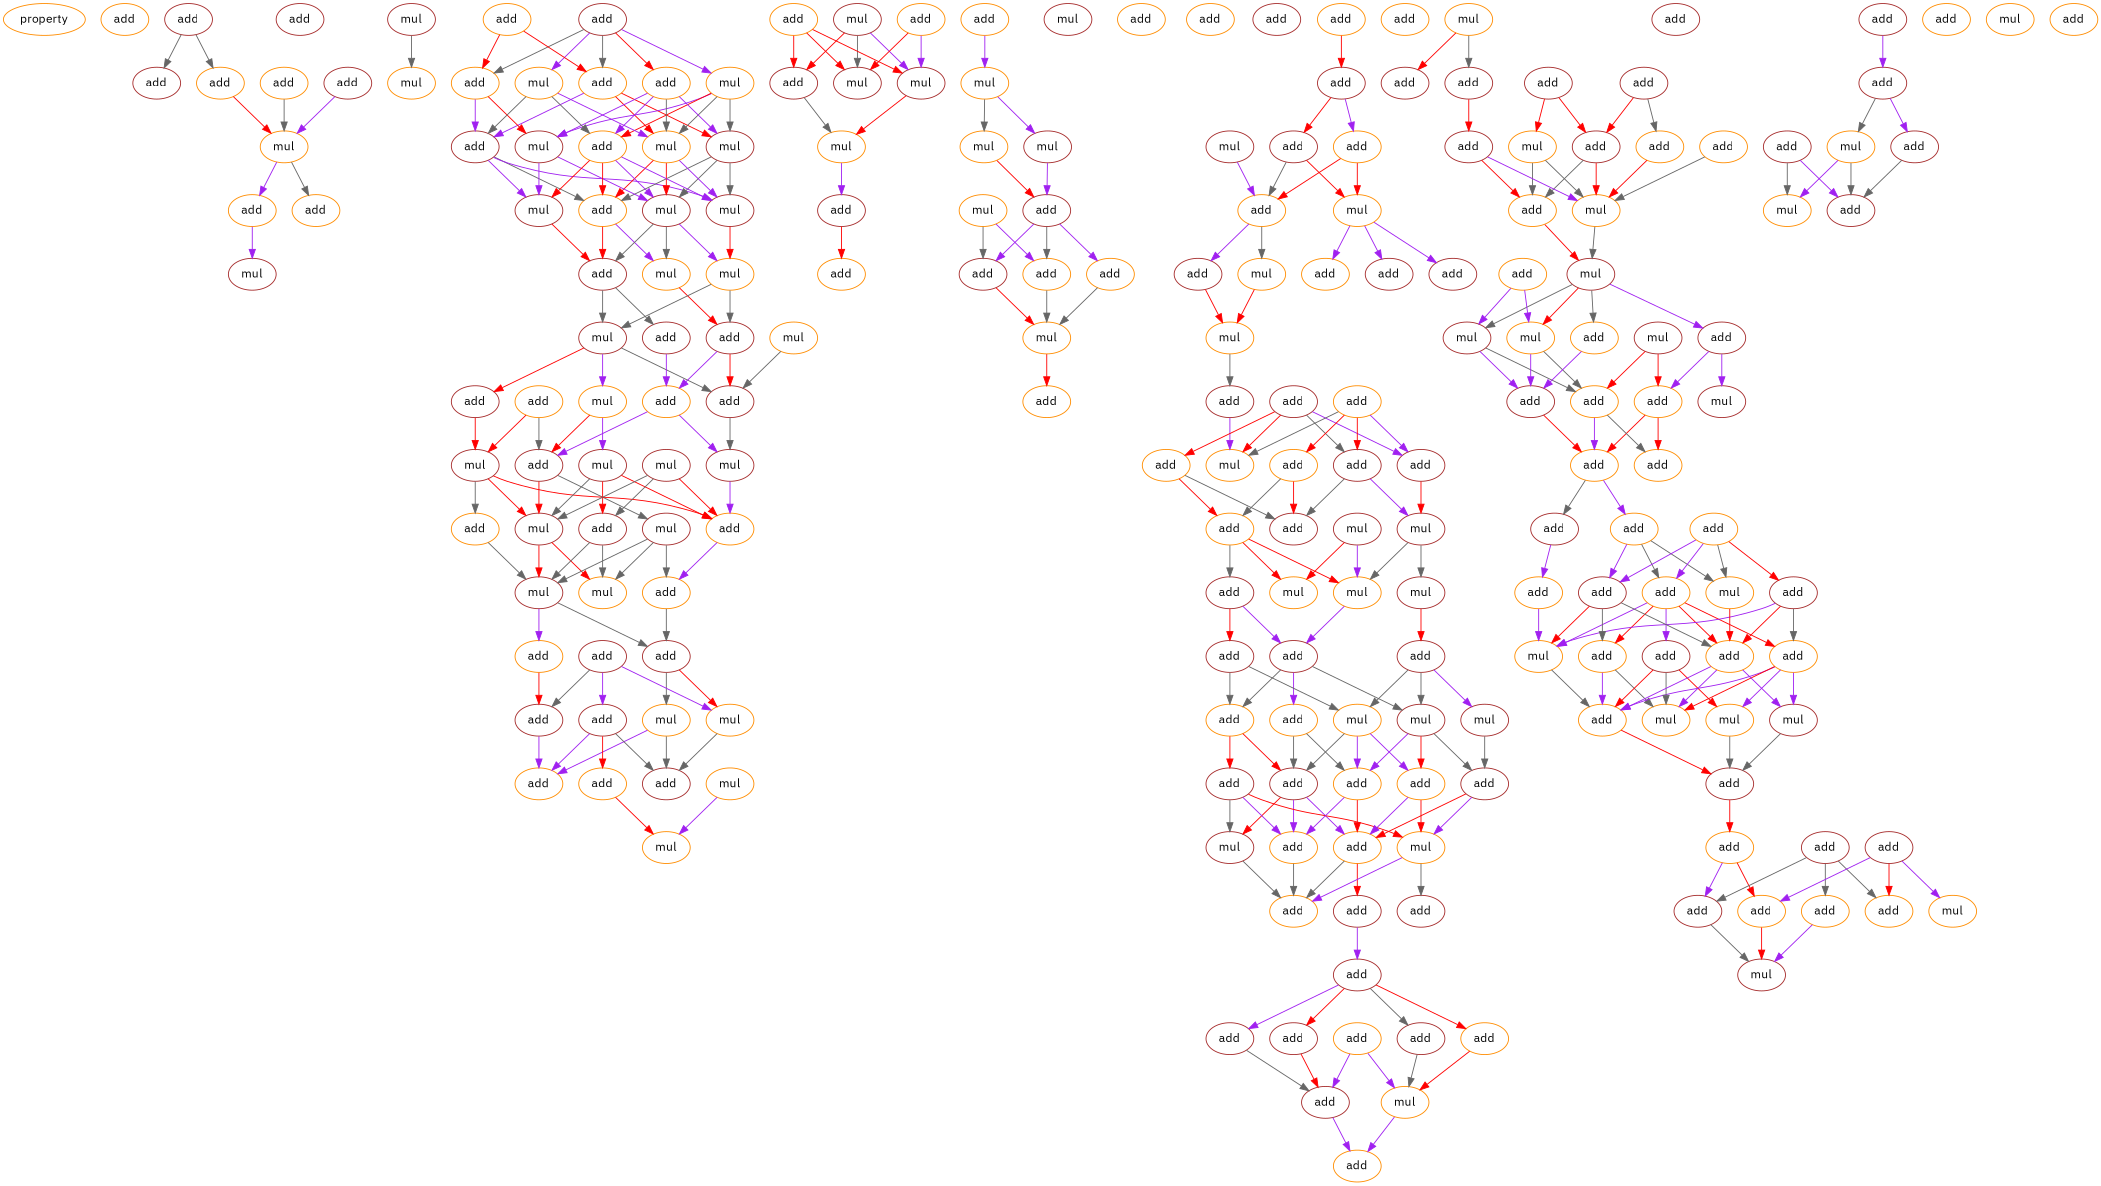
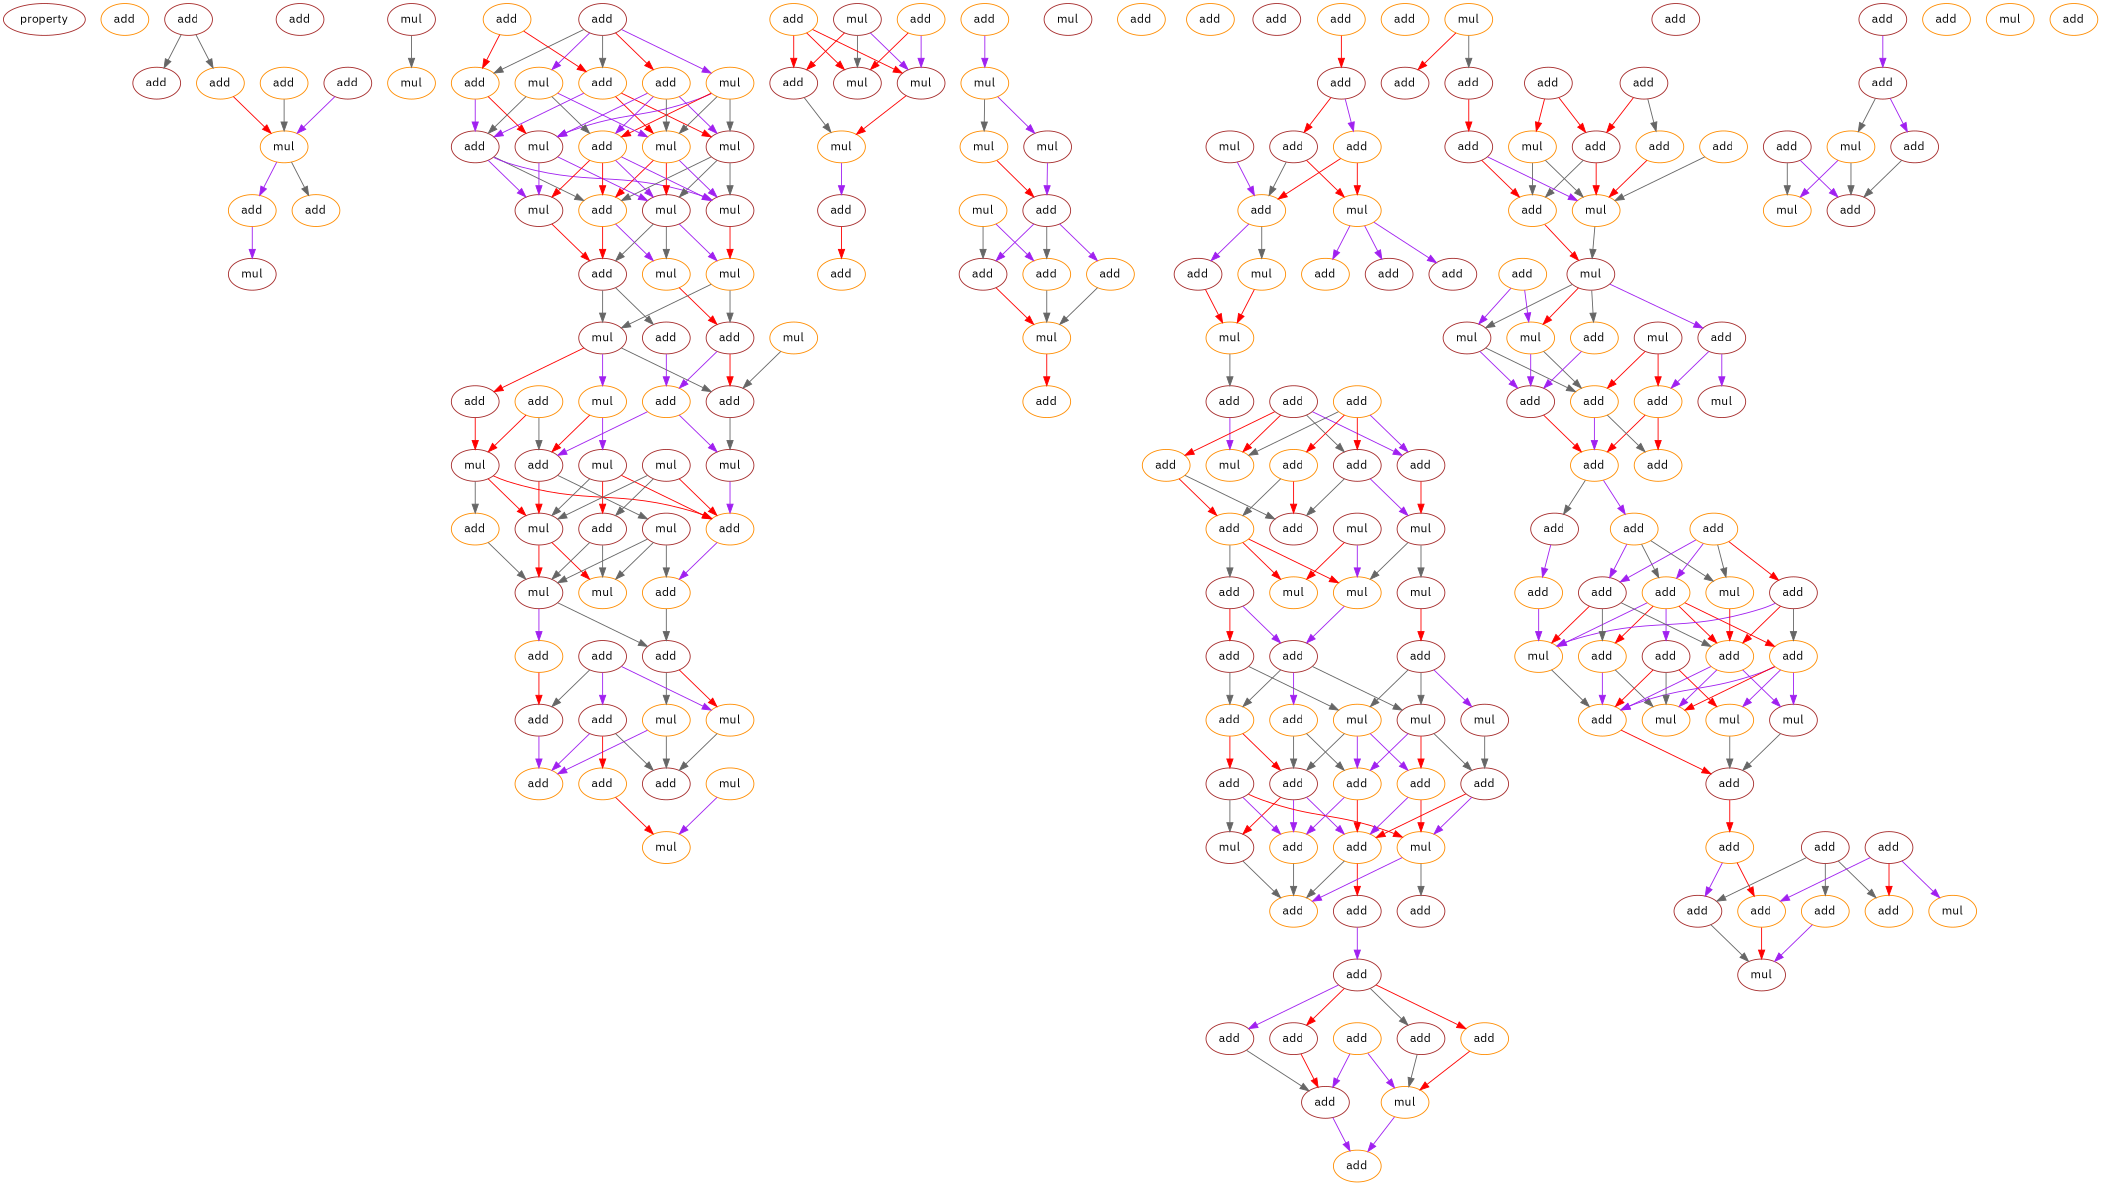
  digraph {
    fontname="IBM Plex Sans"
    node [fontcolor=black color=darkorange fontname="IBM Plex Sans"]
    edge [color=gray40 fontname="IBM Plex Sans"]
-   property [lf=1.6 mul=2]
+   property [lf=1.6 mul=2 color=brown]
    n2 [label=add]
    n3 [label=add color=brown]
    n4 [label=add color=brown]
    n5 [label=add]
    n6 [label=add color=brown]
    n7 [label=add]
    n8 [label=mul]
    n9 [label=add color=brown]
    n10 [label=add]
    n11 [label=add]
    n12 [label=mul color=brown]
    n13 [label=mul color=brown]
    n14 [label=mul]
    n15 [label=add color=brown]
    n16 [label=add]
    n17 [label=mul]
    n18 [label=add]
    n19 [label=add]
    n20 [label=mul]
    n21 [label=add]
    n22 [label=add color=brown]
    n23 [label=mul color=brown]
    n24 [label=mul]
    n25 [label=mul color=brown]
    n26 [label=add]
    n27 [label=mul color=brown]
    n28 [label=add]
    n29 [label=mul color=brown]
    n30 [label=mul color=brown]
    n31 [label=add color=brown]
    n32 [label=mul]
    n33 [label=mul]
    n34 [label=mul color=brown]
    n35 [label=add color=brown]
    n36 [label=add color=brown]
    n37 [label=add]
    n38 [label=add color=brown]
    n39 [label=add color=brown]
    n40 [label=mul]
    n41 [label=mul]
    n42 [label=mul color=brown]
    n43 [label=add color=brown]
    n44 [label=mul color=brown]
    n45 [label=add]
    n46 [label=mul color=brown]
    n47 [label=mul color=brown]
    n48 [label=mul color=brown]
    n49 [label=add color=brown]
    n50 [label=add]
    n51 [label=add]
    n52 [label=mul color=brown]
    n53 [label=mul color=brown]
    n54 [label=mul]
    n55 [label=add]
    n56 [label=add color=brown]
    n57 [label=add]
    n58 [label=mul]
    n59 [label=mul]
    n60 [label=add color=brown]
    n61 [label=add color=brown]
    n62 [label=add color=brown]
    n63 [label=add]
    n64 [label=add color=brown]
    n65 [label=add]
    n66 [label=mul]
    n67 [label=mul]
    n68 [label=mul color=brown]
    n69 [label=mul color=brown]
    n70 [label=mul color=brown]
    n71 [label=add color=brown]
    n72 [label=add]
    n73 [label=add]
    n74 [label=mul]
    n75 [label=add color=brown]
    n76 [label=add]
    n77 [label=add]
    n78 [label=mul]
    n79 [label=mul color=brown]
    n80 [label=mul]
    n81 [label=mul color=brown]
    n82 [label=add color=brown]
    n83 [label=mul]
    n84 [label=add]
    n85 [label=add color=brown]
    n86 [label=add]
    n87 [label=mul]
    n88 [label=add]
    n89 [label=add]
    n90 [label=add]
    n91 [label=add color=brown]
    n92 [label=add]
    n93 [label=add color=brown]
    n94 [label=add color=brown]
    n95 [label=add]
    n96 [label=mul color=brown]
    n97 [label=add]
    n98 [label=mul]
    n99 [label=add]
    n100 [label=add]
    n101 [label=add color=brown]
    n102 [label=add color=brown]
    n103 [label=add color=brown]
    n104 [label=mul]
    n105 [label=mul]
    n106 [label=add color=brown]
    n107 [label=mul]
    n108 [label=add color=brown]
    n109 [label=add color=brown]
    n110 [label=add color=brown]
    n111 [label=add]
    n112 [label=add]
    n113 [label=add]
    n114 [label=mul color=brown]
    n115 [label=add color=brown]
    n116 [label=add]
    n117 [label=mul color=brown]
    n118 [label=mul]
    n119 [label=mul]
    n120 [label=mul color=brown]
    n121 [label=add color=brown]
    n122 [label=add color=brown]
    n123 [label=add color=brown]
    n124 [label=add color=brown]
    n125 [label=mul color=brown]
    n126 [label=mul color=brown]
    n127 [label=mul]
    n128 [label=add]
    n129 [label=add]
    n130 [label=add color=brown]
    n131 [label=add color=brown]
    n132 [label=add color=brown]
    n133 [label=add]
    n134 [label=add]
    n135 [label=add]
    n136 [label=mul color=brown]
    n137 [label=add]
    n138 [label=mul]
    n139 [label=add]
    n140 [label=add color=brown]
    n141 [label=add color=brown]
    n142 [label=add color=brown]
    n143 [label=add color=brown]
    n144 [label=add]
    n145 [label=add color=brown]
    n146 [label=add color=brown]
    n147 [label=add color=brown]
    n148 [label=mul]
    n149 [label=add]
    n150 [label=add]
    n151 [label=mul]
    n152 [label=add color=brown]
    n153 [label=add color=brown]
    n154 [label=add color=brown]
    n155 [label=add color=brown]
    n156 [label=add color=brown]
    n157 [label=mul]
    n158 [label=add color=brown]
    n159 [label=add]
    n160 [label=add color=brown]
    n161 [label=mul]
    n162 [label=add]
    n163 [label=add]
    n164 [label=mul color=brown]
    n165 [label=add]
    n166 [label=mul color=brown]
    n167 [label=mul]
    n168 [label=add color=brown]
    n169 [label=add]
    n170 [label=mul color=brown]
    n171 [label=add]
    n172 [label=add]
    n173 [label=mul color=brown]
    n174 [label=add color=brown]
    n175 [label=add]
    n176 [label=add]
    n177 [label=add color=brown]
    n178 [label=add]
    n179 [label=add]
    n180 [label=add]
    n181 [label=add]
    n182 [label=add color=brown]
    n183 [label=mul]
    n184 [label=add color=brown]
    n185 [label=add]
    n186 [label=add]
    n187 [label=add color=brown]
    n188 [label=add]
    n189 [label=mul]
    n190 [label=add]
    n191 [label=mul]
    n192 [label=mul]
    n193 [label=mul color=brown]
    n194 [label=add color=brown]
    n195 [label=add]
    n196 [label=add color=brown]
    n197 [label=add color=brown]
    n198 [label=add]
    n199 [label=add]
    n200 [label=add]
    n201 [label=add color=brown]
    n202 [label=mul]
    n203 [label=mul color=brown]
    n204 [label=add color=brown]
    n205 [label=add color=brown]
    n206 [label=mul]
    n207 [label=add color=brown]
    n208 [label=add]
    n209 [label=add color=brown]
    n210 [label=mul]
    n211 [label=add color=brown]
    n212 [label=mul]
    n213 [label=add]
    n3 -> n4
    n3 -> n5
    n5 -> n8 [color=red]
    n7 -> n8
    n8 -> n10 [color=purple]
    n8 -> n11
    n9 -> n8 [color=purple]
    n10 -> n12 [color=purple]
    n13 -> n14
    n15 -> n16
    n15 -> n17 [color=purple]
    n15 -> n18 [color=red]
    n15 -> n19
    n15 -> n20 [color=purple]
    n16 -> n22 [color=purple]
    n16 -> n23 [color=red]
    n16 -> n24 [color=red]
    n17 -> n23
    n17 -> n24
    n17 -> n25 [color=purple]
    n17 -> n26 [color=red]
    n18 -> n23 [color=purple]
    n18 -> n24
    n18 -> n25 [color=purple]
    n18 -> n26 [color=purple]
    n19 -> n22 [color=purple]
    n19 -> n25 [color=red]
    n20 -> n22
    n20 -> n24 [color=purple]
    n20 -> n26
    n21 -> n16 [color=red]
    n21 -> n19 [color=red]
    n22 -> n27 [color=purple]
    n22 -> n28
    n22 -> n29 [color=purple]
    n23 -> n28
    n23 -> n29
    n23 -> n30
    n24 -> n28 [color=red]
    n24 -> n29 [color=purple]
    n24 -> n30 [color=red]
    n25 -> n27 [color=purple]
    n25 -> n30 [color=purple]
    n26 -> n27 [color=red]
    n26 -> n28 [color=red]
    n26 -> n29 [color=purple]
    n26 -> n30 [color=purple]
    n27 -> n31 [color=red]
    n28 -> n31 [color=red]
    n28 -> n32 [color=purple]
    n29 -> n33 [color=red]
    n30 -> n31
    n30 -> n32
    n30 -> n33 [color=purple]
    n31 -> n34
    n31 -> n36
    n32 -> n35 [color=red]
    n33 -> n34
    n33 -> n35
    n34 -> n38
    n34 -> n39 [color=red]
    n34 -> n40 [color=purple]
    n35 -> n37 [color=purple]
    n35 -> n38 [color=red]
    n36 -> n37 [color=purple]
    n37 -> n42 [color=purple]
    n37 -> n43 [color=purple]
    n38 -> n42
    n39 -> n44 [color=red]
    n40 -> n43 [color=red]
    n40 -> n46 [color=purple]
    n41 -> n38
    n42 -> n50 [color=purple]
    n43 -> n48 [color=red]
    n43 -> n52
    n44 -> n48 [color=red]
    n44 -> n50 [color=red]
    n44 -> n51
    n45 -> n43
    n45 -> n44 [color=red]
    n46 -> n48
    n46 -> n49 [color=red]
    n46 -> n50 [color=red]
    n47 -> n48
    n47 -> n49
    n47 -> n50 [color=red]
    n48 -> n53 [color=red]
    n48 -> n54 [color=red]
    n49 -> n53
    n49 -> n54
    n50 -> n55 [color=purple]
    n51 -> n53
    n52 -> n53
    n52 -> n54
    n52 -> n55
    n53 -> n56
    n53 -> n57 [color=purple]
    n55 -> n56
    n56 -> n58 [color=red]
    n56 -> n59
    n57 -> n61 [color=red]
    n58 -> n64
    n59 -> n63 [color=purple]
    n59 -> n64
    n60 -> n58 [color=purple]
    n60 -> n61
    n60 -> n62 [color=purple]
    n61 -> n63 [color=purple]
    n62 -> n63 [color=purple]
    n62 -> n64
    n62 -> n65 [color=red]
    n65 -> n67 [color=red]
    n66 -> n67 [color=purple]
    n68 -> n69 [color=purple]
    n68 -> n70
    n68 -> n71 [color=red]
    n69 -> n74 [color=red]
    n71 -> n74
    n72 -> n69 [color=red]
    n72 -> n70 [color=red]
    n72 -> n71 [color=red]
    n73 -> n69 [color=purple]
    n73 -> n70 [color=red]
    n74 -> n75 [color=purple]
    n75 -> n76 [color=red]
    n77 -> n78 [color=purple]
    n78 -> n80
    n78 -> n81 [color=purple]
    n80 -> n82 [color=red]
    n81 -> n82 [color=purple]
    n82 -> n84
    n82 -> n85 [color=purple]
    n82 -> n86 [color=purple]
    n83 -> n84 [color=purple]
    n83 -> n85
    n84 -> n87
    n85 -> n87 [color=red]
    n86 -> n87
    n87 -> n90 [color=red]
    n92 -> n93 [color=red]
    n93 -> n94 [color=red]
    n93 -> n95 [color=purple]
    n94 -> n97
    n94 -> n98 [color=red]
    n95 -> n97 [color=red]
    n95 -> n98 [color=red]
    n96 -> n97 [color=purple]
    n97 -> n103 [color=purple]
    n97 -> n104
    n98 -> n100 [color=purple]
    n98 -> n101 [color=purple]
    n98 -> n102 [color=purple]
    n103 -> n105 [color=red]
    n104 -> n105 [color=red]
    n105 -> n106
    n106 -> n107 [color=purple]
    n108 -> n107 [color=red]
    n108 -> n109 [color=purple]
    n108 -> n110
    n108 -> n111 [color=red]
    n109 -> n114 [color=red]
    n110 -> n114 [color=purple]
    n110 -> n115
    n111 -> n115
    n111 -> n116 [color=red]
    n112 -> n107
    n112 -> n109 [color=purple]
    n112 -> n110 [color=red]
    n112 -> n113 [color=red]
    n113 -> n115 [color=red]
    n113 -> n116
    n114 -> n119
    n114 -> n120
    n116 -> n118 [color=red]
    n116 -> n119 [color=red]
    n116 -> n121
    n117 -> n118 [color=red]
    n117 -> n119 [color=purple]
    n119 -> n122 [color=purple]
    n120 -> n124 [color=red]
    n121 -> n122 [color=purple]
    n121 -> n123 [color=red]
    n122 -> n126
    n122 -> n128
    n122 -> n129 [color=purple]
    n123 -> n127
    n123 -> n128
    n124 -> n125 [color=purple]
    n124 -> n126
    n124 -> n127
    n125 -> n132
    n126 -> n132
    n126 -> n133 [color=purple]
    n126 -> n134 [color=red]
    n127 -> n130
    n127 -> n133 [color=purple]
    n127 -> n134 [color=purple]
    n128 -> n130 [color=red]
    n128 -> n131 [color=red]
    n129 -> n130
    n129 -> n133
    n130 -> n135 [color=purple]
    n130 -> n136 [color=red]
    n130 -> n137 [color=purple]
    n131 -> n135 [color=purple]
    n131 -> n136
    n131 -> n138 [color=red]
    n132 -> n137 [color=red]
    n132 -> n138 [color=purple]
    n133 -> n135 [color=purple]
    n133 -> n137 [color=red]
    n134 -> n137 [color=purple]
    n134 -> n138 [color=red]
    n135 -> n139
    n136 -> n139
    n137 -> n139
    n137 -> n141 [color=red]
    n138 -> n139 [color=purple]
    n138 -> n140
    n141 -> n142 [color=purple]
    n142 -> n143 [color=purple]
    n142 -> n144 [color=red]
    n142 -> n145
    n142 -> n146 [color=red]
    n143 -> n147
    n144 -> n148 [color=red]
    n145 -> n148
    n146 -> n147 [color=red]
    n147 -> n150 [color=purple]
    n148 -> n150 [color=purple]
    n149 -> n147 [color=purple]
    n149 -> n148 [color=purple]
    n151 -> n152 [color=red]
    n151 -> n153
    n153 -> n160 [color=red]
    n155 -> n156 [color=red]
    n155 -> n157 [color=red]
    n156 -> n161 [color=red]
    n156 -> n162
    n157 -> n161
    n157 -> n162
    n158 -> n156 [color=red]
    n158 -> n159
    n159 -> n161 [color=red]
    n160 -> n161 [color=purple]
    n160 -> n162 [color=red]
    n161 -> n164
    n162 -> n164 [color=red]
    n163 -> n161
    n164 -> n166
    n164 -> n167 [color=red]
    n164 -> n168 [color=purple]
    n164 -> n169
    n165 -> n166 [color=purple]
    n165 -> n167 [color=purple]
    n166 -> n172
    n166 -> n174 [color=purple]
    n167 -> n172
    n167 -> n174 [color=purple]
    n168 -> n171 [color=purple]
    n168 -> n173 [color=purple]
    n169 -> n174 [color=purple]
    n170 -> n171 [color=red]
    n170 -> n172 [color=red]
    n171 -> n175 [color=red]
    n171 -> n176 [color=red]
    n172 -> n175 [color=purple]
    n172 -> n176
    n174 -> n175 [color=red]
    n175 -> n177
    n175 -> n178 [color=purple]
    n177 -> n179 [color=purple]
    n178 -> n181
    n178 -> n183
    n178 -> n184 [color=purple]
    n179 -> n189 [color=purple]
    n180 -> n181 [color=purple]
    n180 -> n182 [color=red]
    n180 -> n183
    n180 -> n184 [color=purple]
    n181 -> n185 [color=red]
    n181 -> n186 [color=red]
    n181 -> n187 [color=purple]
    n181 -> n188 [color=red]
    n181 -> n189 [color=purple]
    n182 -> n186
    n182 -> n188 [color=red]
    n182 -> n189 [color=purple]
    n183 -> n188 [color=red]
    n184 -> n185
    n184 -> n188
    n184 -> n189 [color=red]
    n185 -> n190 [color=purple]
    n185 -> n191
    n186 -> n190 [color=purple]
    n186 -> n191 [color=red]
    n186 -> n192 [color=purple]
    n186 -> n193 [color=purple]
    n187 -> n190 [color=red]
    n187 -> n191
    n187 -> n192 [color=red]
    n188 -> n190 [color=purple]
    n188 -> n191 [color=purple]
    n188 -> n193 [color=purple]
    n189 -> n190
    n190 -> n194 [color=red]
    n192 -> n194
    n193 -> n194
    n194 -> n195 [color=red]
    n195 -> n197 [color=purple]
    n195 -> n200 [color=red]
    n196 -> n197
    n196 -> n198
    n196 -> n199
    n197 -> n203
    n198 -> n203 [color=purple]
    n200 -> n203 [color=red]
    n201 -> n199 [color=red]
    n201 -> n200 [color=purple]
    n201 -> n202 [color=purple]
    n204 -> n205 [color=purple]
    n205 -> n206
    n205 -> n207 [color=purple]
    n206 -> n210 [color=purple]
    n206 -> n211
    n207 -> n211
    n209 -> n210
    n209 -> n211 [color=purple]
  }
